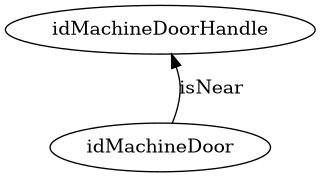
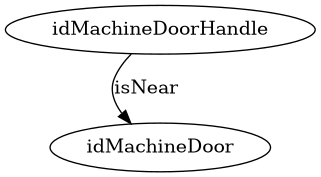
  strict digraph {
    node [node_type=entity_node]
    idMachineDoorHandle
    idMachineDoor
-   idMachineDoor -> idMachineDoorHandle [edge_type=relationship label=isNear]
+   idMachineDoorHandle -> idMachineDoor [edge_type=relationship label=isNear]
  }
